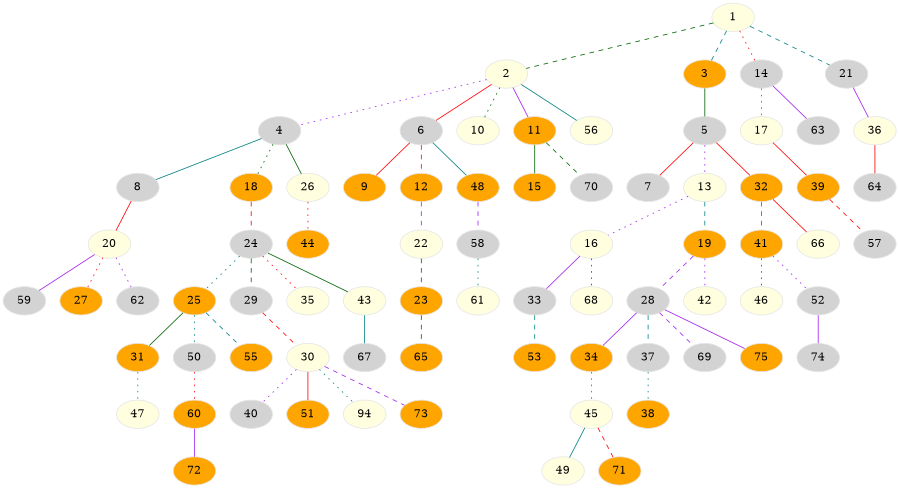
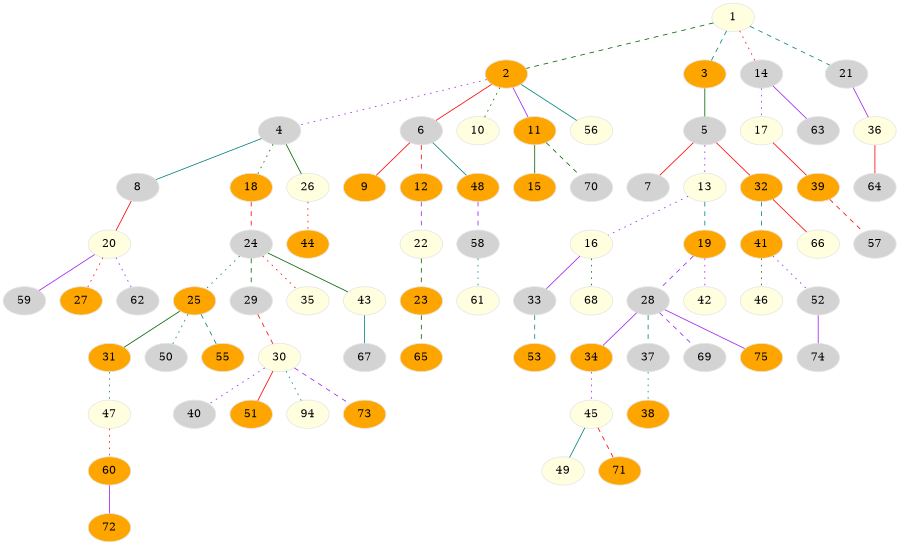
  graph {
    node [color=gray90 fillcolor=orange style=filled]
    edge [color=purple style=solid]
    1 [fillcolor=lightyellow]
-   2 [fillcolor=lightyellow]
+   2
    3
    14 [fillcolor=lightgrey]
    21 [fillcolor=lightgrey]
    4 [fillcolor=lightgrey]
    6 [fillcolor=lightgrey]
    10 [fillcolor=lightyellow]
    11
    56 [fillcolor=lightyellow]
    5 [fillcolor=lightgrey]
    17 [fillcolor=lightyellow]
    63 [fillcolor=lightgrey]
    36 [fillcolor=lightyellow]
    8 [fillcolor=lightgrey]
    18
    26 [fillcolor=lightyellow]
    9
    12
    48
    15
    70 [fillcolor=lightgrey]
    7 [fillcolor=lightgrey]
    13 [fillcolor=lightyellow]
    32
    20 [fillcolor=lightyellow]
    24 [fillcolor=lightgrey]
    44
    16 [fillcolor=lightyellow]
    19
    41
    66 [fillcolor=lightyellow]
    22 [fillcolor=lightyellow]
    58 [fillcolor=lightgrey]
    59 [fillcolor=lightgrey]
    27
    62 [fillcolor=lightgrey]
    23
    33 [fillcolor=lightgrey]
    68 [fillcolor=lightyellow]
    28 [fillcolor=lightgrey]
    42 [fillcolor=lightyellow]
    39
    53
    57 [fillcolor=lightgrey]
    25
    29 [fillcolor=lightgrey]
    35 [fillcolor=lightyellow]
    43 [fillcolor=lightyellow]
    34
    37 [fillcolor=lightgrey]
    69 [fillcolor=lightgrey]
    75
    64 [fillcolor=lightgrey]
    65
    31
    50 [fillcolor=lightgrey]
    55
    30 [fillcolor=lightyellow]
    67 [fillcolor=lightgrey]
    47 [fillcolor=lightyellow]
    45 [fillcolor=lightyellow]
    38
    40 [fillcolor=lightgrey]
    51
    n66 [fillcolor=lightyellow label=94]
    73
    60
    46 [fillcolor=lightyellow]
    52 [fillcolor=lightgrey]
    49 [fillcolor=lightyellow]
    71
    74 [fillcolor=lightgrey]
    72
    61 [fillcolor=lightyellow]
    1 -- 2 [color=darkgreen style=dashed]
    1 -- 3 [color=teal style=dashed]
    1 -- 14 [color=red style=dotted]
    1 -- 21 [color=teal style=dashed]
    2 -- 4 [style=dotted]
    2 -- 6 [color=red]
    2 -- 10 [color=darkgreen style=dotted]
    2 -- 11
    2 -- 56 [color=teal]
    3 -- 5 [color=darkgreen]
    14 -- 17 [style=dotted]
    14 -- 63
    21 -- 36
    4 -- 8 [color=teal]
    4 -- 18 [color=darkgreen style=dotted]
    4 -- 26 [color=darkgreen]
    6 -- 9 [color=red]
    6 -- 12 [color=red style=dashed]
    6 -- 48 [color=teal]
    11 -- 15 [color=darkgreen]
    11 -- 70 [color=darkgreen style=dashed]
    5 -- 7 [color=red]
    5 -- 13 [style=dotted]
    5 -- 32 [color=red]
    17 -- 39 [color=red]
    36 -- 64 [color=red]
    8 -- 20 [color=red]
    18 -- 24 [color=red style=dashed]
    26 -- 44 [color=red style=dotted]
    12 -- 22 [style=dashed]
    48 -- 58 [style=dashed]
    13 -- 16 [style=dotted]
    13 -- 19 [color=teal style=dashed]
    32 -- 41 [color=teal style=dashed]
    32 -- 66 [color=red]
    20 -- 59
    20 -- 27 [color=red style=dotted]
    20 -- 62 [style=dotted]
    24 -- 25 [color=teal style=dotted]
    24 -- 29 [color=darkgreen style=dashed]
    24 -- 35 [color=red style=dotted]
    24 -- 43 [color=darkgreen]
    16 -- 33
    16 -- 68 [color=darkgreen style=dotted]
    19 -- 28 [style=dashed]
    19 -- 42 [style=dotted]
    41 -- 46 [color=darkgreen style=dotted]
    41 -- 52 [style=dotted]
    22 -- 23 [color=darkgreen style=dashed]
    58 -- 61 [color=teal style=dotted]
    23 -- 65 [color=darkgreen style=dashed]
    33 -- 53 [color=teal style=dashed]
    28 -- 34
    28 -- 37 [color=teal style=dashed]
    28 -- 69 [style=dashed]
    28 -- 75
    39 -- 57 [color=red style=dashed]
    25 -- 31 [color=darkgreen]
    25 -- 50 [color=teal style=dotted]
    25 -- 55 [color=teal style=dashed]
    29 -- 30 [color=red style=dashed]
    43 -- 67 [color=teal]
    34 -- 45 [style=dotted]
    37 -- 38 [color=teal style=dotted]
    31 -- 47 [color=teal style=dotted]
    30 -- 40 [style=dotted]
    30 -- 51 [color=red]
    30 -- n66 [color=teal style=dotted]
    30 -- 73 [style=dashed]
-   50 -- 60 [color=red style=dotted]
+   47 -- 60 [color=red style=dotted]
    45 -- 49 [color=teal]
    45 -- 71 [color=red style=dashed]
    60 -- 72
    52 -- 74
  }
